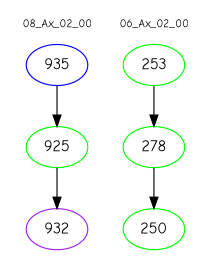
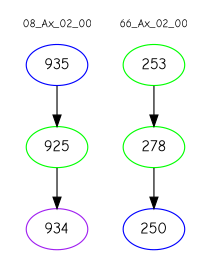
  digraph {
    fontname="Comic Neue"
    node [color=green fontname="Comic Neue"]
    edge [color=black fontname="Comic Neue"]
    n1 [color=blue label=935]
    n2 [label=925]
-   n3 [color=purple label=932]
+   n3 [color=purple label=934]
    n4 [label=253]
    n5 [label=278]
-   n6 [label=250]
+   n6 [color=blue label=250]
    subgraph cluster_1 {
      color=white
      fontsize=10
      label="08_Ax_02_00"
      n1
      n2
      n3
    }
    subgraph cluster_2 {
      color=white
      fontsize=10
-     label="06_Ax_02_00"
+     label="66_Ax_02_00"
      n4
      n5
      n6
    }
    n1 -> n2
    n2 -> n3
    n4 -> n5
    n5 -> n6
  }
